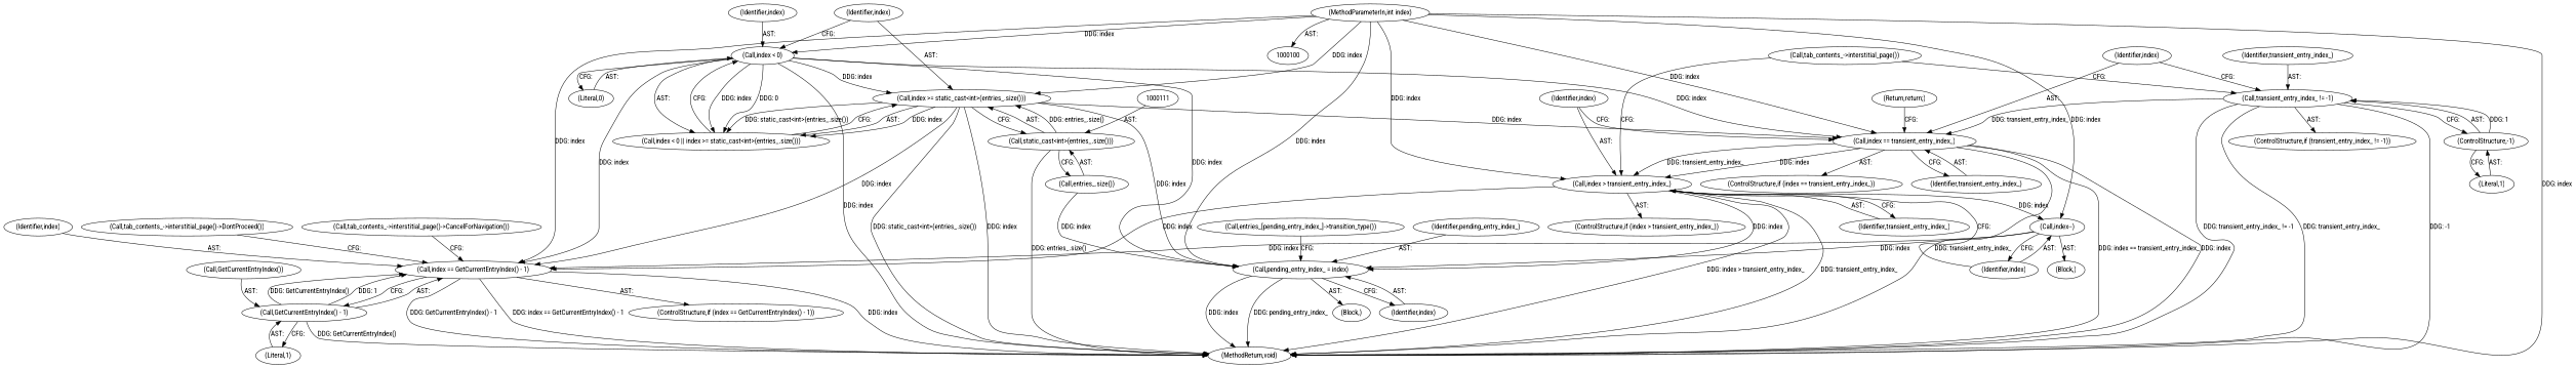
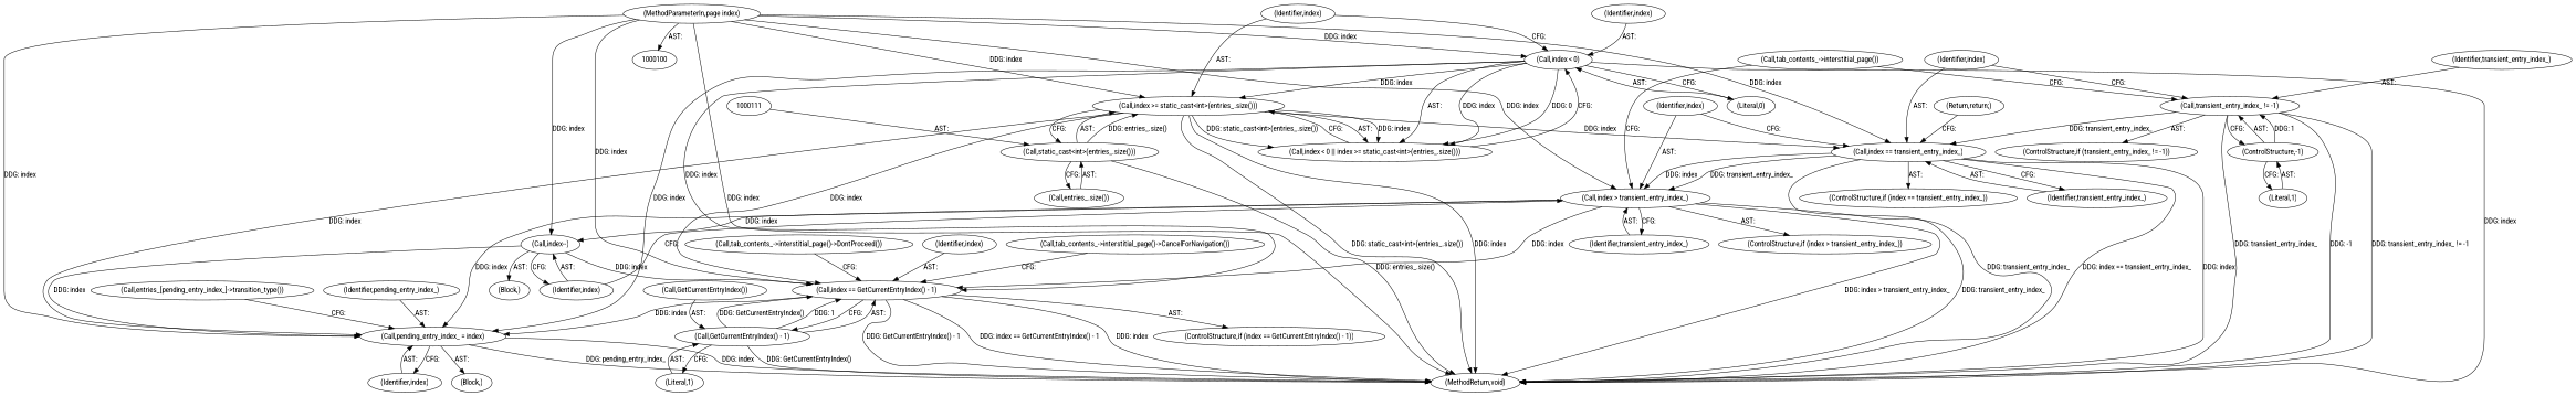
  digraph {
    fontname="Roboto Condensed"
    node [fontname="Roboto Condensed"]
    edge [fontname="Roboto Condensed"]
    n1 [label="(Call,index == GetCurrentEntryIndex() - 1)"]
    n2 [label="(Call,GetCurrentEntryIndex() - 1)"]
    n3 [label="(Call,pending_entry_index_ = index)"]
    n4 [label="(ControlStructure,if (index == GetCurrentEntryIndex() - 1))"]
    n5 [label="(MethodReturn,void)"]
    n6 [label="(Literal,1)"]
    n7 [label="(Identifier,index)"]
    n8 [label="(Block,)"]
    n9 [label="(Call,index > transient_entry_index_)"]
    n10 [label="(Call,index--)"]
    n11 [label="(Identifier,transient_entry_index_)"]
    n12 [label="(ControlStructure,if (index > transient_entry_index_))"]
    n13 [label="(Block,)"]
    n14 [label="(Identifier,index)"]
    n15 [label="(Call,index == transient_entry_index_)"]
    n16 [label="(Identifier,transient_entry_index_)"]
    n17 [label="(ControlStructure,if (index == transient_entry_index_))"]
    n18 [label="(Call,index < 0)"]
    n19 [label="(Call,index >= static_cast<int>(entries_.size()))"]
    n20 [label="(Call,index < 0 || index >= static_cast<int>(entries_.size()))"]
    n21 [label="(Literal,0)"]
    n22 [label="(Call,static_cast<int>(entries_.size()))"]
-   n23 [label="(MethodParameterIn,int index)"]
+   n23 [label="(MethodParameterIn,page index)"]
    1000100
    n25 [label="(Call,entries_.size())"]
    n26 [label="(Call,transient_entry_index_ != -1)"]
    n27 [label="(ControlStructure,-1)"]
    n28 [label="(ControlStructure,if (transient_entry_index_ != -1))"]
    n29 [label="(Literal,1)"]
    n30 [label="(Return,return;)"]
    n31 [label="(Call,tab_contents_->interstitial_page()->DontProceed())"]
    n32 [label="(Identifier,index)"]
    n33 [label="(Call,tab_contents_->interstitial_page())"]
    n34 [label="(Call,entries_[pending_entry_index_]->transition_type())"]
    n35 [label="(Call,GetCurrentEntryIndex())"]
    n36 [label="(Identifier,index)"]
    n37 [label="(Identifier,index)"]
    n38 [label="(Identifier,transient_entry_index_)"]
    n39 [label="(Identifier,pending_entry_index_)"]
    n40 [label="(Identifier,index)"]
    n41 [label="(Call,tab_contents_->interstitial_page()->CancelForNavigation())"]
    n42 [label="(Identifier,index)"]
    1000111
    n1 -> n2 [label="CFG: "]
-   n25 -> n3 [label="DDG: index"]
+   n1 -> n3 [label="DDG: index"]
    n1 -> n4 [label="AST: "]
    n1 -> n5 [label="DDG: GetCurrentEntryIndex() - 1"]
    n1 -> n5 [label="DDG: index == GetCurrentEntryIndex() - 1"]
    n1 -> n5 [label="DDG: index"]
    n2 -> n1 [label="AST: "]
    n2 -> n1 [label="DDG: GetCurrentEntryIndex()"]
    n2 -> n1 [label="DDG: 1"]
    n2 -> n5 [label="DDG: GetCurrentEntryIndex()"]
    n2 -> n6 [label="CFG: "]
    n3 -> n5 [label="DDG: index"]
    n3 -> n5 [label="DDG: pending_entry_index_"]
    n3 -> n7 [label="CFG: "]
    n3 -> n8 [label="AST: "]
    n6 -> n2 [label="AST: "]
    n7 -> n3 [label="AST: "]
    n9 -> n1 [label="DDG: index"]
    n9 -> n3 [label="DDG: index"]
    n9 -> n5 [label="DDG: index > transient_entry_index_"]
    n9 -> n5 [label="DDG: transient_entry_index_"]
    n9 -> n10 [label="DDG: index"]
    n9 -> n11 [label="CFG: "]
    n9 -> n12 [label="AST: "]
    n10 -> n1 [label="DDG: index"]
    n10 -> n3 [label="DDG: index"]
    n10 -> n13 [label="AST: "]
    n10 -> n14 [label="CFG: "]
    n11 -> n9 [label="AST: "]
    n14 -> n9 [label="CFG: "]
    n14 -> n10 [label="AST: "]
    n15 -> n5 [label="DDG: transient_entry_index_"]
    n15 -> n5 [label="DDG: index == transient_entry_index_"]
    n15 -> n5 [label="DDG: index"]
    n15 -> n9 [label="DDG: index"]
    n15 -> n9 [label="DDG: transient_entry_index_"]
    n15 -> n16 [label="CFG: "]
    n15 -> n17 [label="AST: "]
    n16 -> n15 [label="AST: "]
    n18 -> n1 [label="DDG: index"]
    n18 -> n3 [label="DDG: index"]
    n18 -> n5 [label="DDG: index"]
-   n18 -> n15 [label="DDG: index"]
    n18 -> n19 [label="DDG: index"]
    n18 -> n20 [label="AST: "]
    n18 -> n20 [label="DDG: index"]
    n18 -> n20 [label="DDG: 0"]
    n18 -> n21 [label="CFG: "]
    n19 -> n1 [label="DDG: index"]
    n19 -> n3 [label="DDG: index"]
    n19 -> n5 [label="DDG: static_cast<int>(entries_.size())"]
    n19 -> n5 [label="DDG: index"]
    n19 -> n15 [label="DDG: index"]
    n19 -> n20 [label="AST: "]
    n19 -> n20 [label="DDG: index"]
    n19 -> n20 [label="DDG: static_cast<int>(entries_.size())"]
    n19 -> n22 [label="CFG: "]
    n20 -> n18 [label="CFG: "]
    n20 -> n19 [label="CFG: "]
    n21 -> n18 [label="AST: "]
    n22 -> n5 [label="DDG: entries_.size()"]
    n22 -> n19 [label="AST: "]
    n22 -> n19 [label="DDG: entries_.size()"]
    n22 -> n25 [label="CFG: "]
    n23 -> n1 [label="DDG: index"]
    n23 -> n3 [label="DDG: index"]
    n23 -> n5 [label="DDG: index"]
    n23 -> n9 [label="DDG: index"]
    n23 -> n10 [label="DDG: index"]
    n23 -> n15 [label="DDG: index"]
    n23 -> n18 [label="DDG: index"]
    n23 -> n19 [label="DDG: index"]
    n23 -> 1000100 [label="AST: "]
    n25 -> n22 [label="AST: "]
    n26 -> n5 [label="DDG: transient_entry_index_"]
    n26 -> n5 [label="DDG: -1"]
    n26 -> n5 [label="DDG: transient_entry_index_ != -1"]
    n26 -> n15 [label="DDG: transient_entry_index_"]
    n26 -> n27 [label="CFG: "]
    n26 -> n28 [label="AST: "]
    n27 -> n26 [label="AST: "]
    n27 -> n26 [label="DDG: 1"]
    n27 -> n29 [label="CFG: "]
    n29 -> n27 [label="AST: "]
    n30 -> n15 [label="CFG: "]
    n31 -> n1 [label="CFG: "]
    n32 -> n15 [label="AST: "]
    n32 -> n26 [label="CFG: "]
    n33 -> n9 [label="CFG: "]
    n33 -> n26 [label="CFG: "]
    n34 -> n3 [label="CFG: "]
    n35 -> n2 [label="AST: "]
    n36 -> n18 [label="AST: "]
    n37 -> n1 [label="AST: "]
    n38 -> n26 [label="AST: "]
    n39 -> n3 [label="AST: "]
    n40 -> n18 [label="CFG: "]
    n40 -> n19 [label="AST: "]
    n41 -> n1 [label="CFG: "]
    n42 -> n9 [label="AST: "]
    n42 -> n15 [label="CFG: "]
    1000111 -> n22 [label="AST: "]
  }
